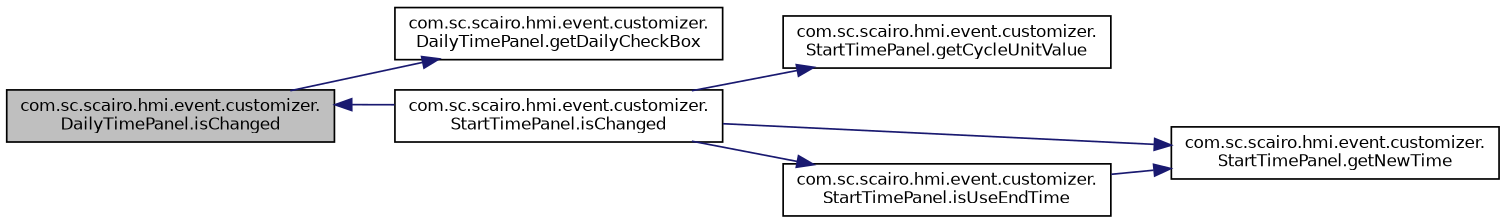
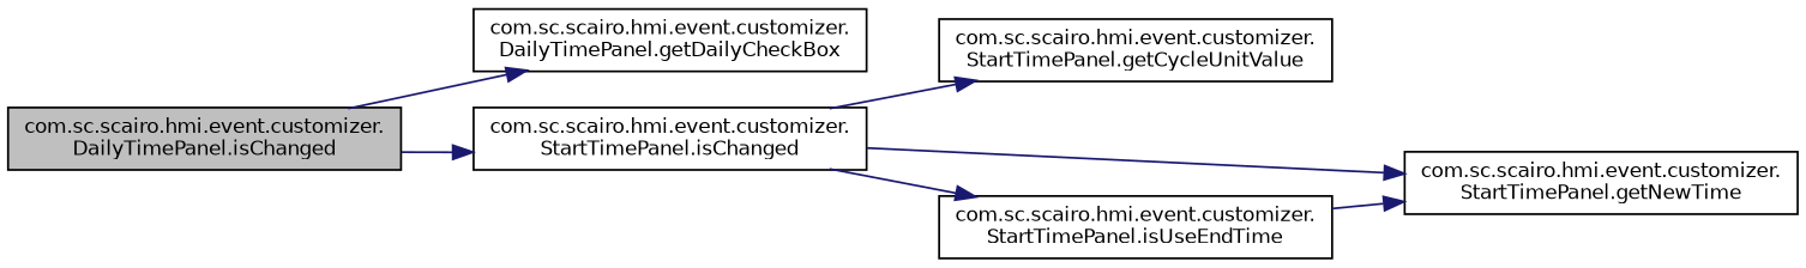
  digraph {
    rankdir=LR
    node [color=black fillcolor=white fontname=Helvetica fontsize=10 shape=record style=filled]
    edge [color=midnightblue fontname=Helvetica fontsize=10 labelfontname=Helvetica labelfontsize=10 style=solid]
    n1 [fillcolor=grey75 fontcolor=black height=0.2 label="com.sc.scairo.hmi.event.customizer.\lDailyTimePanel.isChanged" width=0.4]
    n2 [height=0.2 label="com.sc.scairo.hmi.event.customizer.\lDailyTimePanel.getDailyCheckBox" width=0.4]
    n3 [height=0.2 label="com.sc.scairo.hmi.event.customizer.\lStartTimePanel.isChanged" width=0.4]
    n4 [height=0.2 label="com.sc.scairo.hmi.event.customizer.\lStartTimePanel.getCycleUnitValue" width=0.4]
    n5 [height=0.2 label="com.sc.scairo.hmi.event.customizer.\lStartTimePanel.getNewTime" width=0.4]
    n6 [height=0.2 label="com.sc.scairo.hmi.event.customizer.\lStartTimePanel.isUseEndTime" width=0.4]
    n1 -> n2
-   n3 -> n1
+   n1 -> n3
    n3 -> n4
    n3 -> n5
    n3 -> n6
    n6 -> n5
  }
